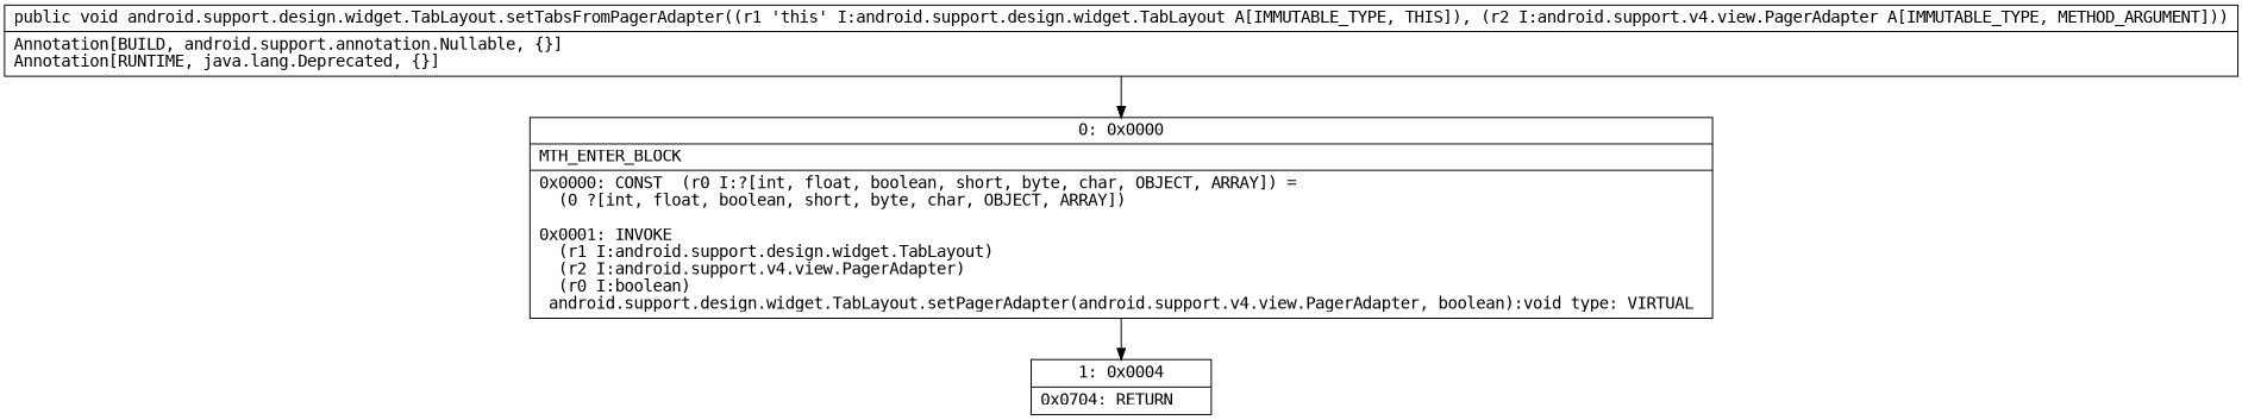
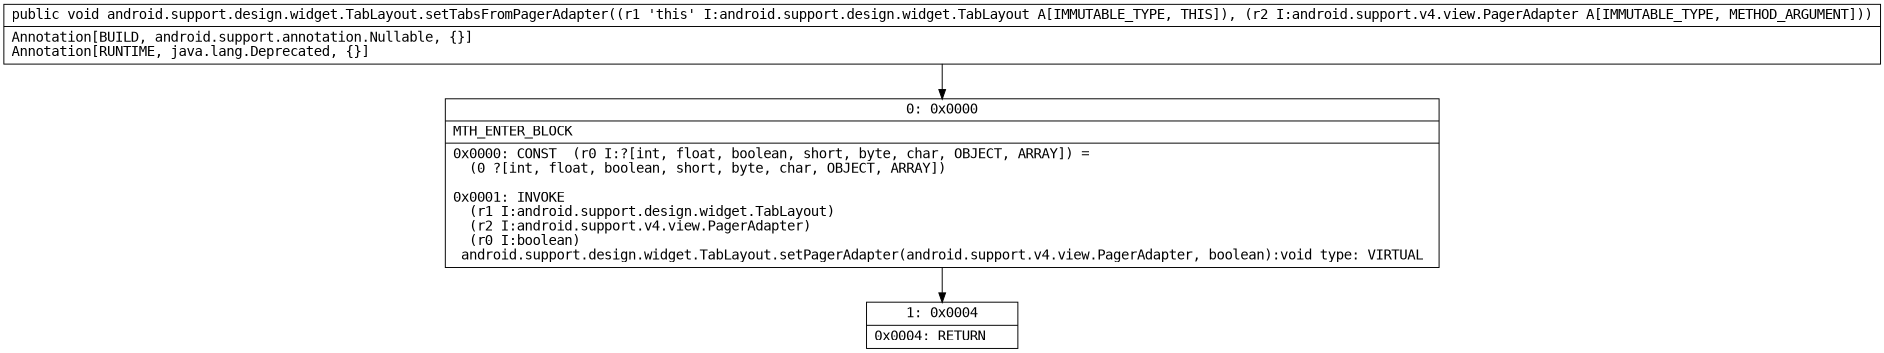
  digraph {
    fontname="DejaVu Sans Mono"
    node [shape=record fontname="DejaVu Sans Mono"]
    edge [fontname="DejaVu Sans Mono"]
    n1 [label="{0\:\ 0x0000|MTH_ENTER_BLOCK\l|0x0000: CONST  (r0 I:?[int, float, boolean, short, byte, char, OBJECT, ARRAY]) = \l  (0 ?[int, float, boolean, short, byte, char, OBJECT, ARRAY])\l \l0x0001: INVOKE  \l  (r1 I:android.support.design.widget.TabLayout)\l  (r2 I:android.support.v4.view.PagerAdapter)\l  (r0 I:boolean)\l android.support.design.widget.TabLayout.setPagerAdapter(android.support.v4.view.PagerAdapter, boolean):void type: VIRTUAL \l}"]
-   n2 [label="{1\:\ 0x0004|0x0704: RETURN   \l}"]
+   n2 [label="{1\:\ 0x0004|0x0004: RETURN   \l}"]
    n3 [label="{public void android.support.design.widget.TabLayout.setTabsFromPagerAdapter((r1 'this' I:android.support.design.widget.TabLayout A[IMMUTABLE_TYPE, THIS]), (r2 I:android.support.v4.view.PagerAdapter A[IMMUTABLE_TYPE, METHOD_ARGUMENT]))  | Annotation[BUILD, android.support.annotation.Nullable, \{\}]\lAnnotation[RUNTIME, java.lang.Deprecated, \{\}]\l}"]
    n1 -> n2
    n3 -> n1
  }
